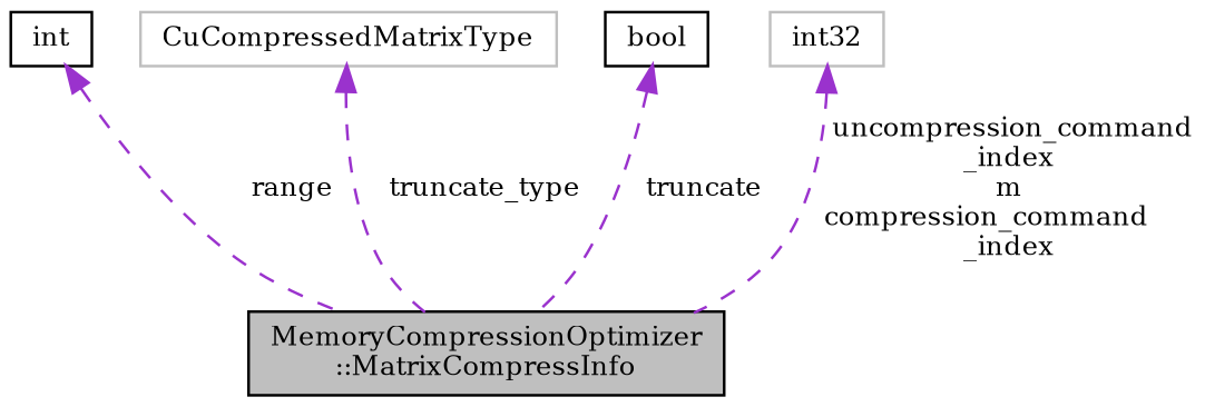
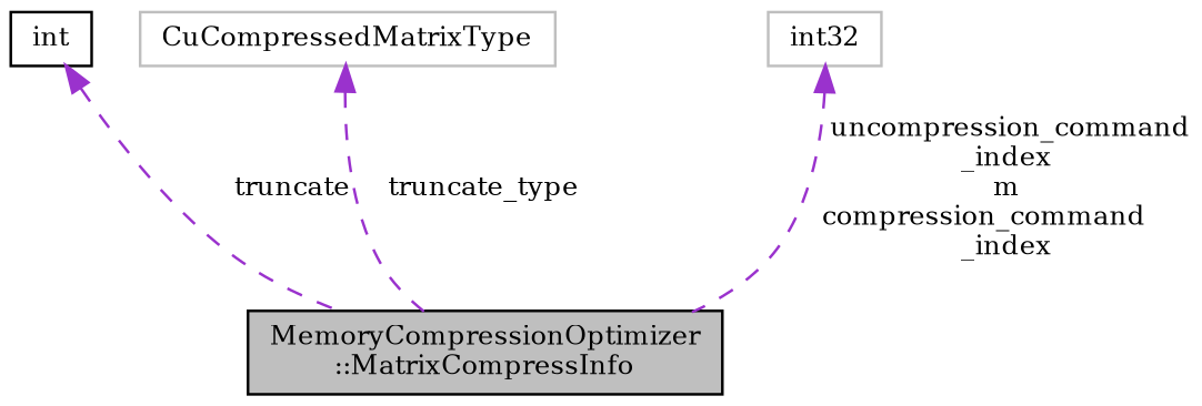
  digraph {
    fontname="DejaVu Serif"
    node [color=black fillcolor=white fontname="DejaVu Serif" fontsize=10 shape=record style=filled]
    edge [color=darkorchid3 dir=back fontname="DejaVu Serif" fontsize=10 labelfontname=Helvetica labelfontsize=10 style=dashed]
    n1 [fillcolor=grey75 fontcolor=black height=0.2 label="MemoryCompressionOptimizer\l::MatrixCompressInfo" width=0.4]
    n2 [height=0.2 label=int width=0.4]
    n3 [color=grey75 height=0.2 label=CuCompressedMatrixType width=0.4]
-   n4 [height=0.2 label=bool width=0.4]
    n5 [color=grey75 height=0.2 label=int32 width=0.4]
-   n2 -> n1 [label=" range"]
+   n2 -> n1 [label=" truncate"]
    n3 -> n1 [label=" truncate_type"]
-   n4 -> n1 [label=" truncate"]
    n5 -> n1 [label=" uncompression_command\l_index\nm\ncompression_command\l_index"]
  }
